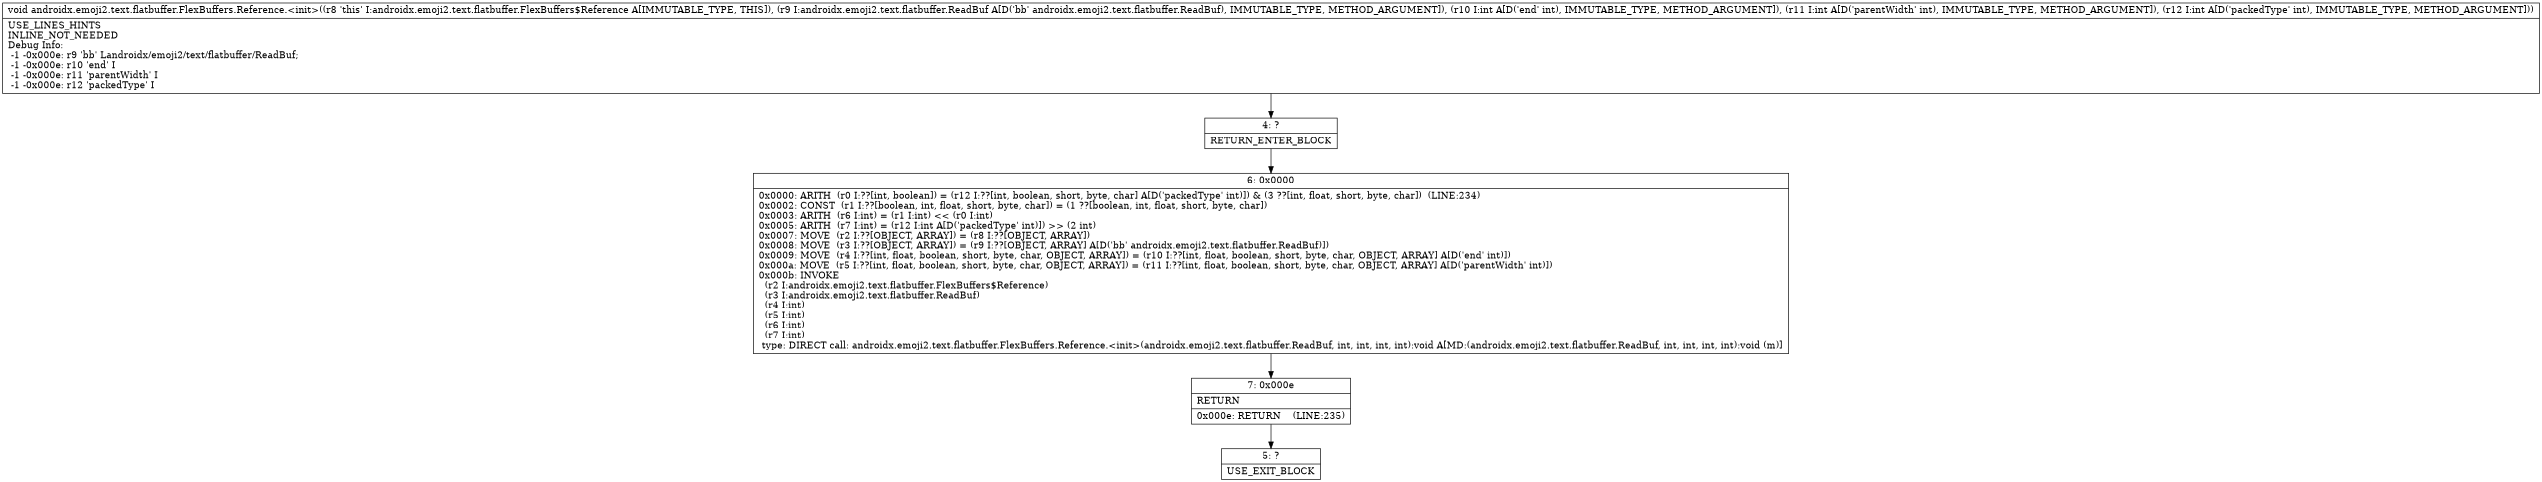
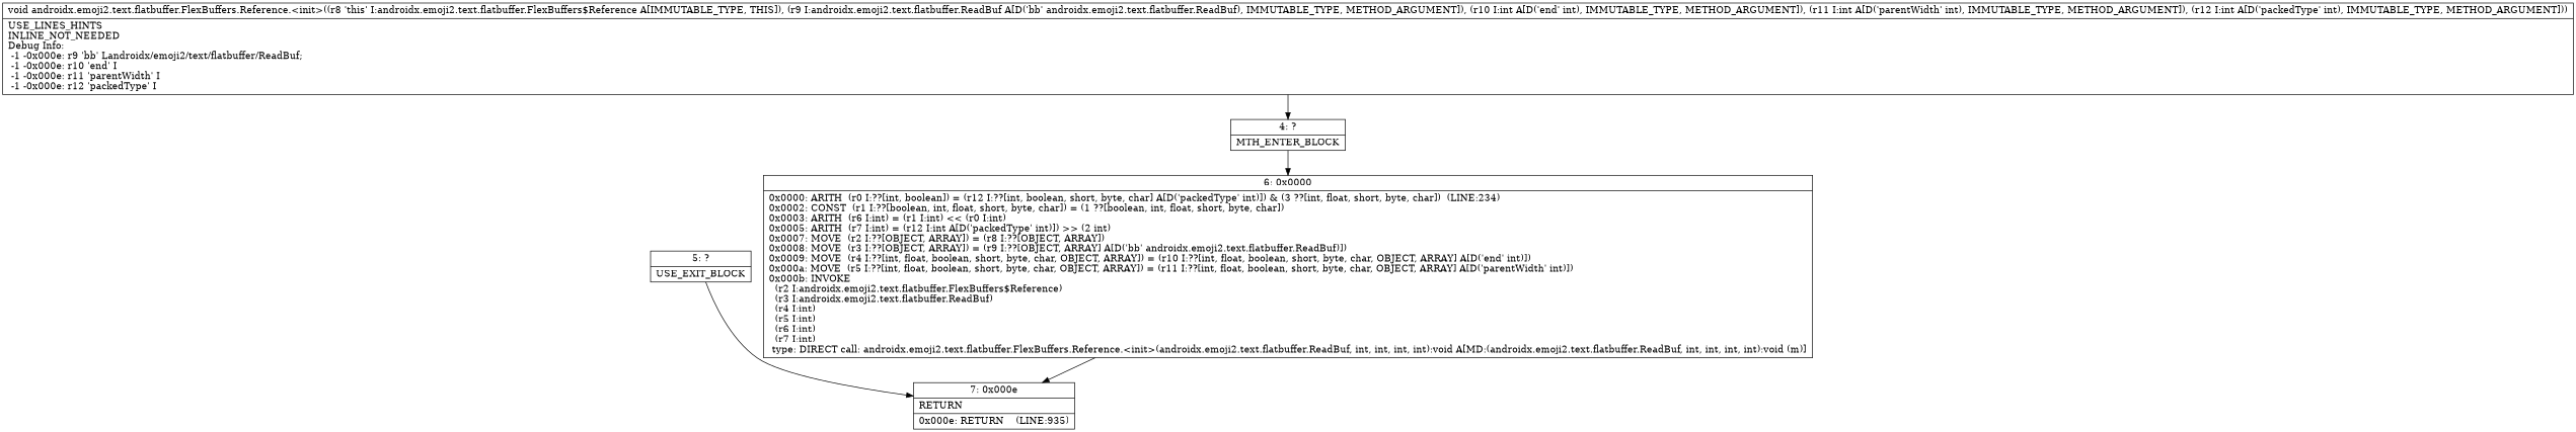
  digraph {
    node [shape=record]
-   n1 [label="{4\:\ ?|RETURN_ENTER_BLOCK\l}"]
+   n1 [label="{4\:\ ?|MTH_ENTER_BLOCK\l}"]
    n2 [label="{6\:\ 0x0000|0x0000: ARITH  (r0 I:??[int, boolean]) = (r12 I:??[int, boolean, short, byte, char] A[D('packedType' int)]) & (3 ??[int, float, short, byte, char])  (LINE:234)\l0x0002: CONST  (r1 I:??[boolean, int, float, short, byte, char]) = (1 ??[boolean, int, float, short, byte, char]) \l0x0003: ARITH  (r6 I:int) = (r1 I:int) \<\< (r0 I:int) \l0x0005: ARITH  (r7 I:int) = (r12 I:int A[D('packedType' int)]) \>\> (2 int) \l0x0007: MOVE  (r2 I:??[OBJECT, ARRAY]) = (r8 I:??[OBJECT, ARRAY]) \l0x0008: MOVE  (r3 I:??[OBJECT, ARRAY]) = (r9 I:??[OBJECT, ARRAY] A[D('bb' androidx.emoji2.text.flatbuffer.ReadBuf)]) \l0x0009: MOVE  (r4 I:??[int, float, boolean, short, byte, char, OBJECT, ARRAY]) = (r10 I:??[int, float, boolean, short, byte, char, OBJECT, ARRAY] A[D('end' int)]) \l0x000a: MOVE  (r5 I:??[int, float, boolean, short, byte, char, OBJECT, ARRAY]) = (r11 I:??[int, float, boolean, short, byte, char, OBJECT, ARRAY] A[D('parentWidth' int)]) \l0x000b: INVOKE  \l  (r2 I:androidx.emoji2.text.flatbuffer.FlexBuffers$Reference)\l  (r3 I:androidx.emoji2.text.flatbuffer.ReadBuf)\l  (r4 I:int)\l  (r5 I:int)\l  (r6 I:int)\l  (r7 I:int)\l type: DIRECT call: androidx.emoji2.text.flatbuffer.FlexBuffers.Reference.\<init\>(androidx.emoji2.text.flatbuffer.ReadBuf, int, int, int, int):void A[MD:(androidx.emoji2.text.flatbuffer.ReadBuf, int, int, int, int):void (m)]\l}"]
-   n3 [label="{7\:\ 0x000e|RETURN\l|0x000e: RETURN    (LINE:235)\l}"]
+   n3 [label="{7\:\ 0x000e|RETURN\l|0x000e: RETURN    (LINE:935)\l}"]
    n4 [label="{5\:\ ?|USE_EXIT_BLOCK\l}"]
    n5 [label="{void androidx.emoji2.text.flatbuffer.FlexBuffers.Reference.\<init\>((r8 'this' I:androidx.emoji2.text.flatbuffer.FlexBuffers$Reference A[IMMUTABLE_TYPE, THIS]), (r9 I:androidx.emoji2.text.flatbuffer.ReadBuf A[D('bb' androidx.emoji2.text.flatbuffer.ReadBuf), IMMUTABLE_TYPE, METHOD_ARGUMENT]), (r10 I:int A[D('end' int), IMMUTABLE_TYPE, METHOD_ARGUMENT]), (r11 I:int A[D('parentWidth' int), IMMUTABLE_TYPE, METHOD_ARGUMENT]), (r12 I:int A[D('packedType' int), IMMUTABLE_TYPE, METHOD_ARGUMENT]))  | USE_LINES_HINTS\lINLINE_NOT_NEEDED\lDebug Info:\l  \-1 \-0x000e: r9 'bb' Landroidx\/emoji2\/text\/flatbuffer\/ReadBuf;\l  \-1 \-0x000e: r10 'end' I\l  \-1 \-0x000e: r11 'parentWidth' I\l  \-1 \-0x000e: r12 'packedType' I\l}"]
    n1 -> n2
    n2 -> n3
-   n3 -> n4
+   n4 -> n3
    n5 -> n1
  }
